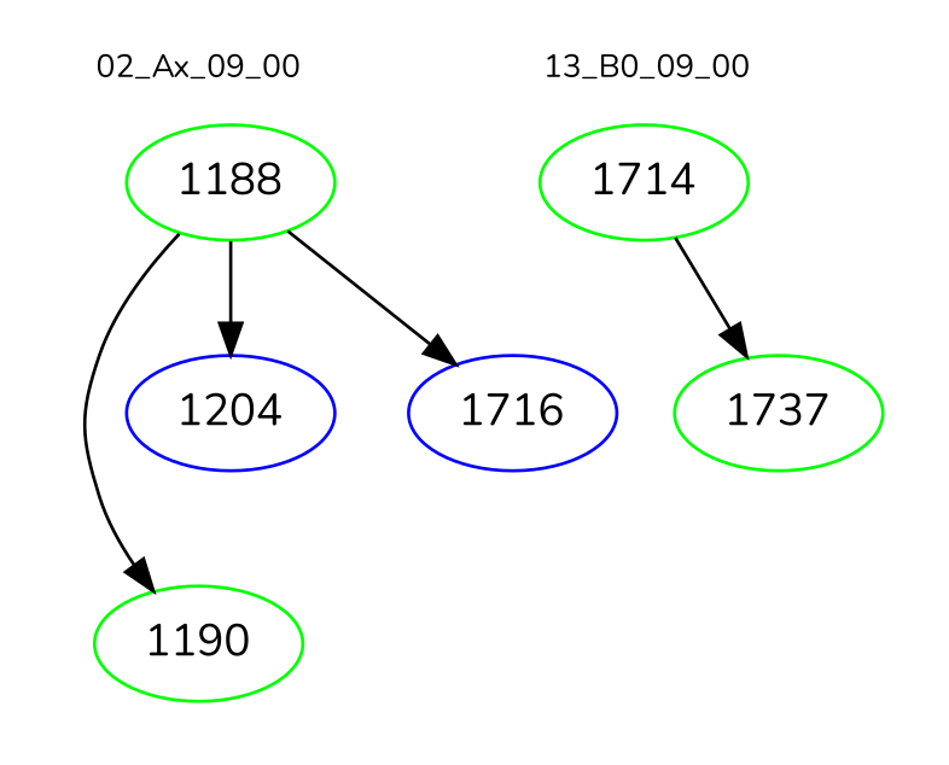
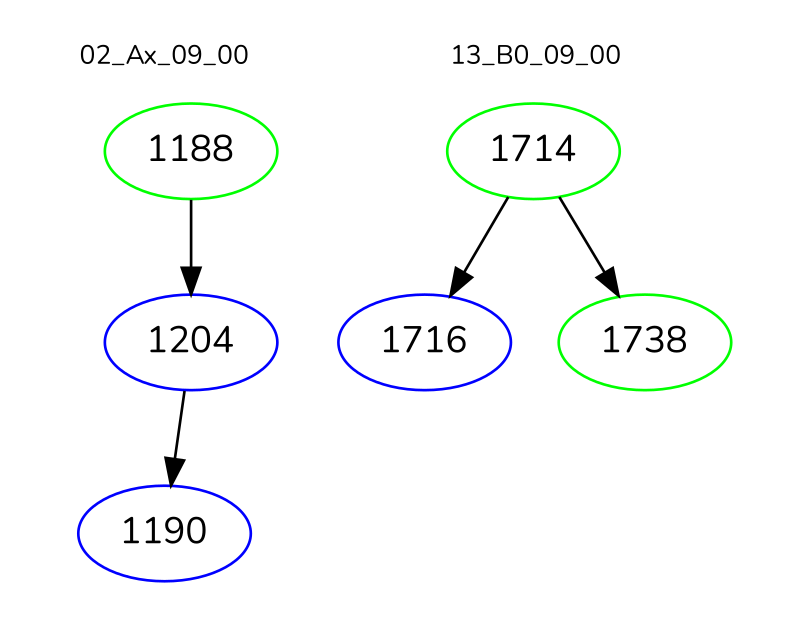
  digraph {
    fontname=Nunito
    node [color=green fontname=Nunito]
    edge [color=black fontname=Nunito]
    n1 [label=1188]
-   n2 [label=1190]
+   n2 [color=blue label=1190]
    n3 [color=blue label=1204]
    n4 [label=1714]
    n5 [color=blue label=1716]
-   n6 [label=1737]
+   n6 [label=1738]
    subgraph cluster_1 {
      color=white
      fontsize=10
      label="02_Ax_09_00"
      n1
      n2
      n3
    }
    subgraph cluster_2 {
      color=white
      fontsize=10
      label="13_B0_09_00"
      n4
      n5
      n6
    }
-   n1 -> n2
+   n3 -> n2
    n1 -> n3
-   n1 -> n5
+   n4 -> n5
    n4 -> n6
  }
